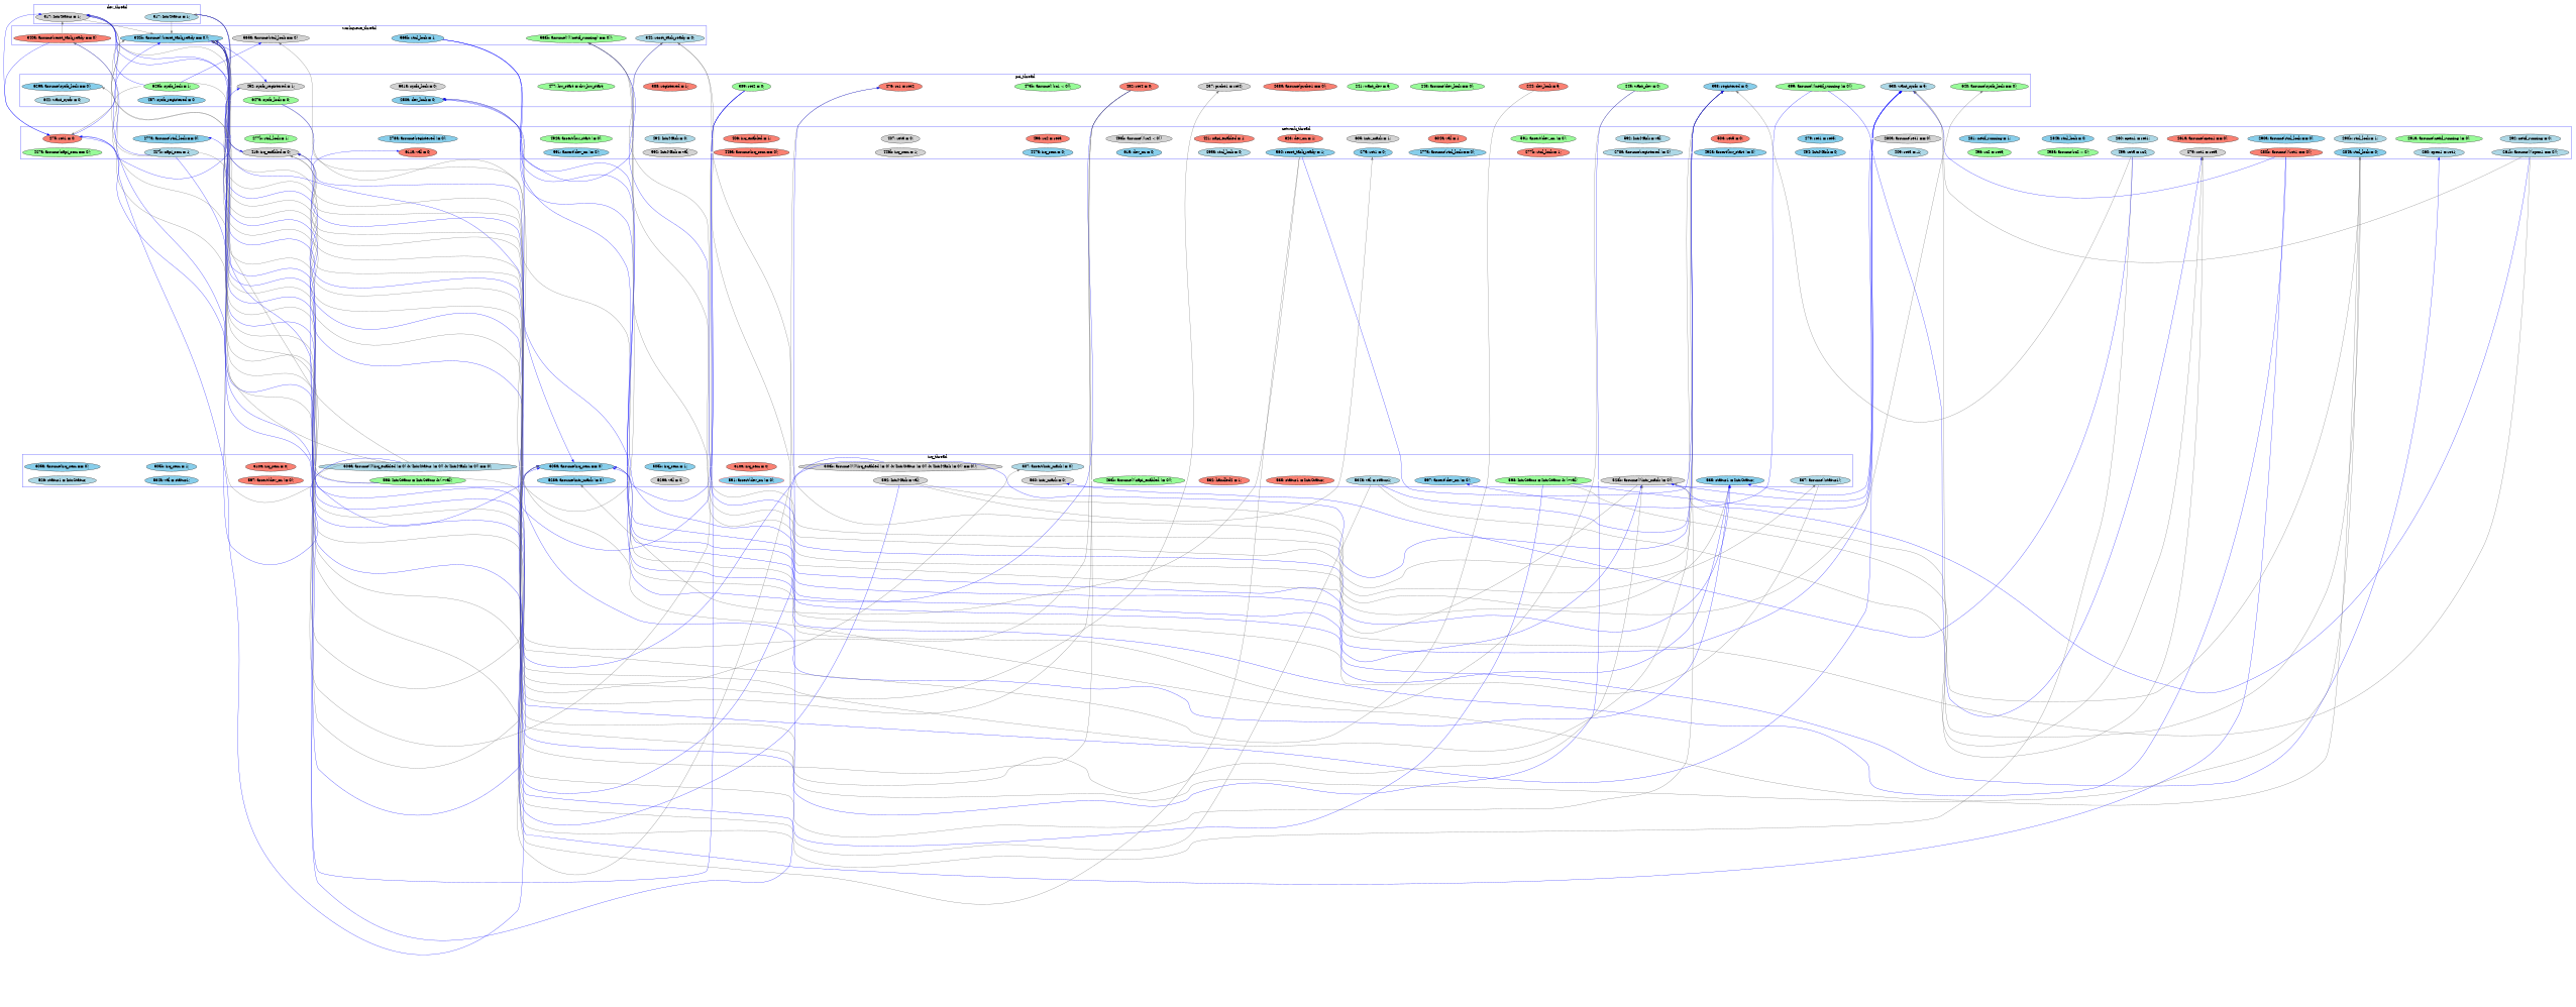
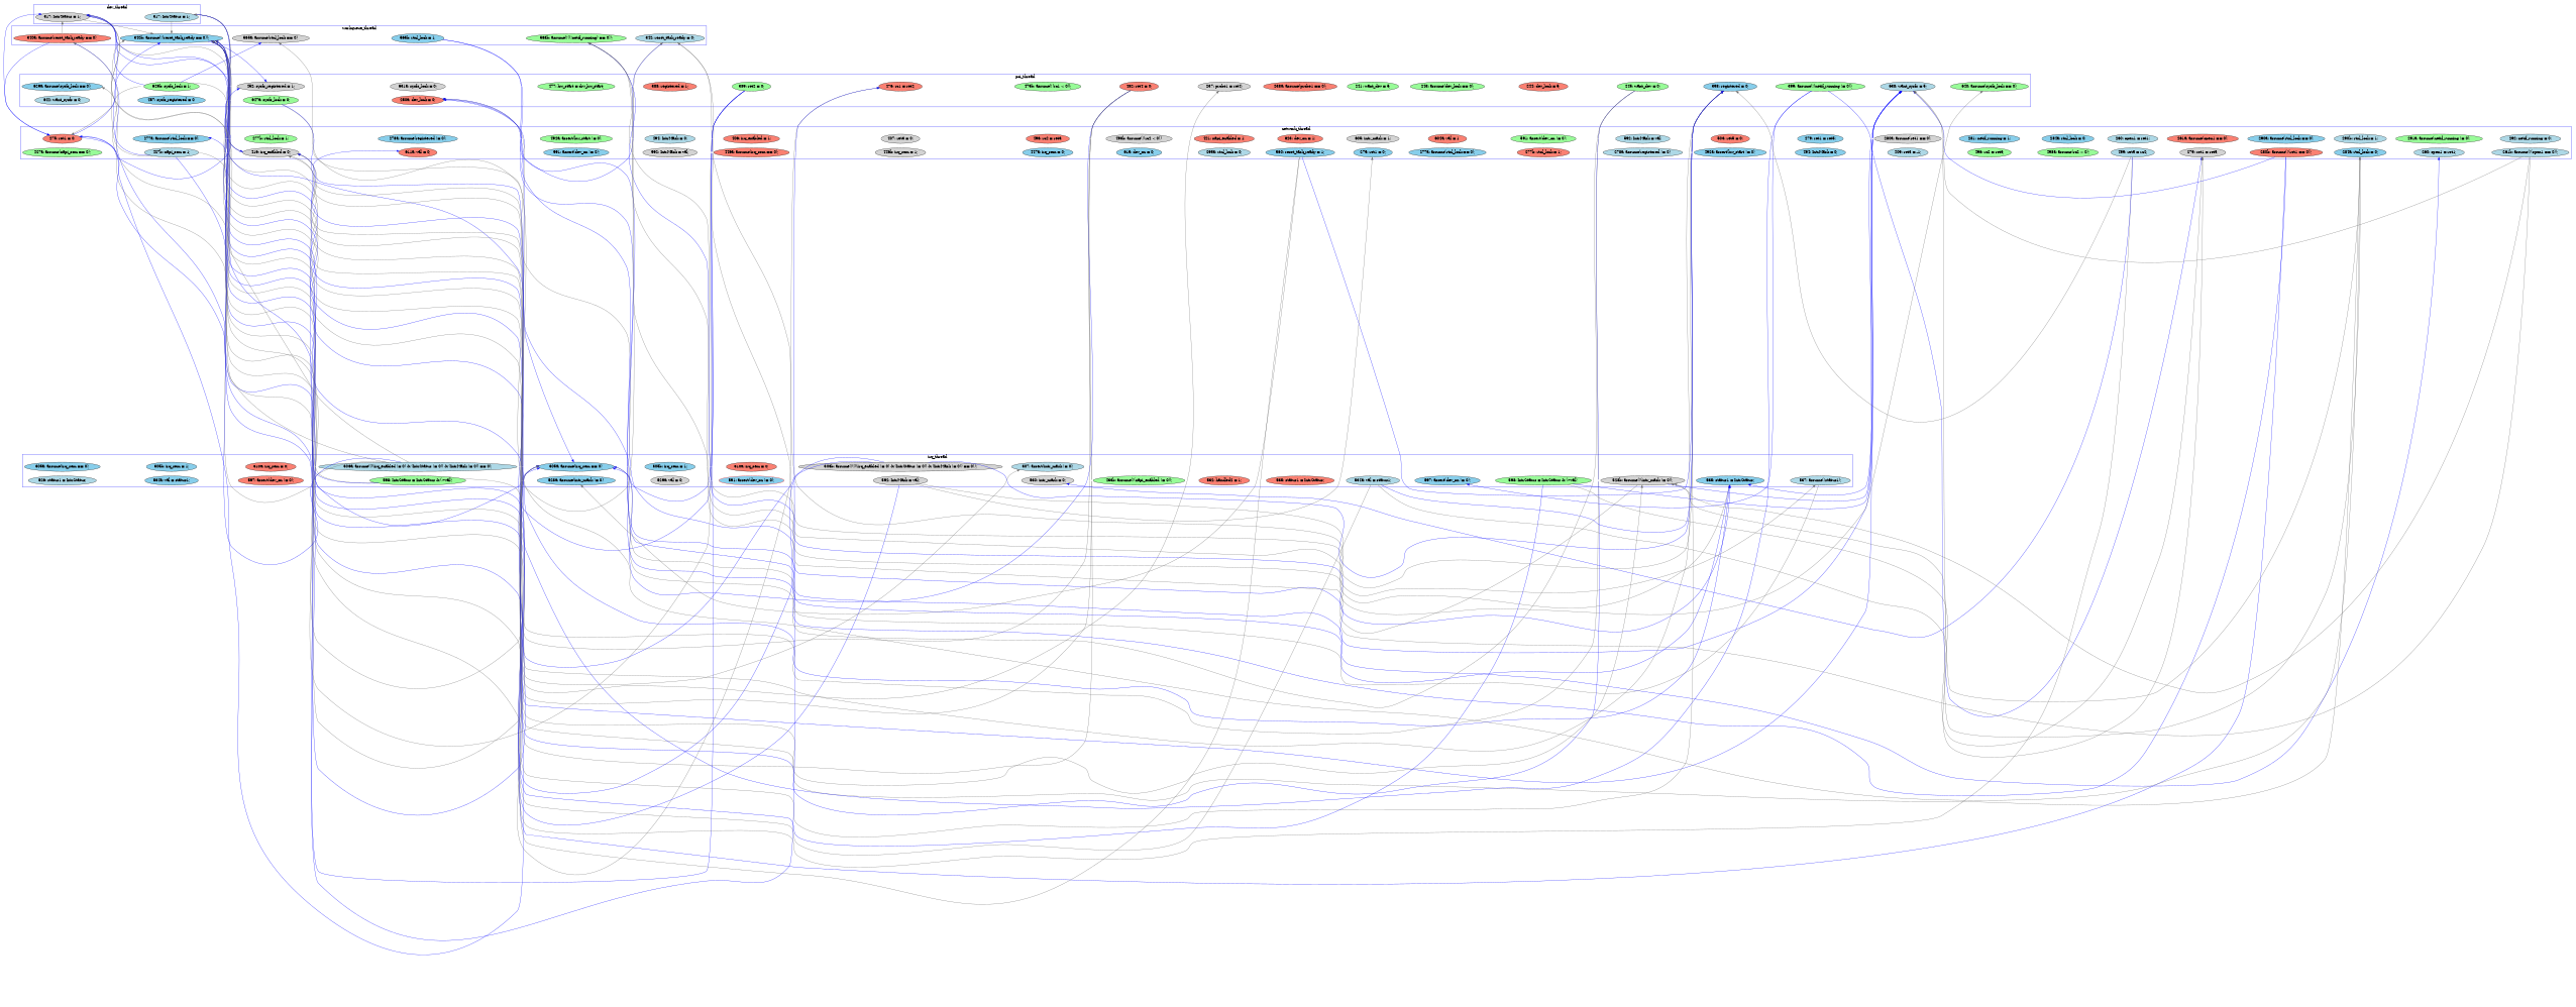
  digraph {
    rankdir=LR
    node [fillcolor=skyblue style=filled]
    edge [color=white style=solid]
    n1 [fillcolor=lightblue label="317: IntrStatus = 1;"]
    n2 [fillcolor=lightgrey label="317: IntrStatus = 1;"]
    n3 [label="565b: rtnl_lock = 1;"]
    n4 [fillcolor=palegreen label="568b: assume(!((!netif_running) == 0));"]
    n5 [label="340b: assume(!(reset_task_ready == 0));"]
    n6 [fillcolor=lightblue label="342: reset_task_ready = 0;"]
    n7 [fillcolor=salmon label="340a: assume(reset_task_ready == 0);"]
    n8 [fillcolor=lightgrey label="565a: assume(rtnl_lock == 0);"]
    n9 [label="398: registered = 0;"]
    n10 [fillcolor=palegreen label="245: want_dev = 0;"]
    n11 [fillcolor=salmon label="482: ret4 = 0;"]
    n12 [fillcolor=palegreen label="629b: sysfs_lock = 1;"]
    n13 [fillcolor=palegreen label="389: ret2 = 0;"]
    n14 [fillcolor=palegreen label="241: want_dev = 5;"]
    n15 [fillcolor=palegreen label="243: assume(dev_lock == 0);"]
-   n16 [label="250a: dev_lock = 0;"]
+   n16 [fillcolor=salmon label="250a: dev_lock = 0;"]
    n17 [fillcolor=palegreen label="647a: sysfs_lock = 0;"]
    n18 [fillcolor=lightblue label="638: want_sysfs = 5;"]
    n19 [fillcolor=lightgrey label="237: probe1 = ret4;"]
    n20 [label="629a: assume(sysfs_lock == 0);"]
    n21 [fillcolor=lightblue label="642: want_sysfs = 0;"]
    n22 [fillcolor=salmon label="244: dev_lock = 5;"]
    n23 [fillcolor=palegreen label="399: assume(!(netif_running != 0));"]
    n24 [fillcolor=salmon label="476: rc1 = ret2;"]
    n25 [fillcolor=palegreen label="640: assume(sysfs_lock == 0);"]
    n26 [label="457: sysfs_registered = 0;"]
    n27 [fillcolor=salmon label="238a: assume(probe1 == 0);"]
    n28 [fillcolor=lightgrey label="452: sysfs_registered = 1;"]
    n29 [fillcolor=salmon label="388: registered = 1;"]
    n30 [fillcolor=palegreen label="477: hw_start = drv_hw_start;"]
    n31 [fillcolor=palegreen label="479b: assume(!(rc1 < 0));"]
    n32 [fillcolor=lightgrey label="631a: sysfs_lock = 0;"]
    n33 [fillcolor=lightgrey label="528b: assume(!(intr_mask != 0));"]
    n34 [label="535: status1 = IntrStatus;"]
    n35 [fillcolor=palegreen label="598: IntrStatus = IntrStatus & (~val);"]
    n36 [label="305a: assume(irq_sem == 0);"]
    n37 [fillcolor=lightblue label="306a: assume((((irq_enabled != 0) & (IntrStatus != 0)) & (IntrMask != 0)) == 0);"]
    n38 [fillcolor=lightgrey label="530: intr_mask = 0;"]
    n39 [fillcolor=palegreen label="433b: assume(!(napi_enabled != 0));"]
    n40 [fillcolor=salmon label="310a: irq_sem = 0;"]
    n41 [label="305a: assume(irq_sem == 0);"]
    n42 [label="305b: irq_sem = 1;"]
    n43 [fillcolor=salmon label="310a: irq_sem = 0;"]
    n44 [fillcolor=lightgrey label="306b: assume(!((((irq_enabled != 0) & (IntrStatus != 0)) & (IntrMask != 0)) == 0));"]
    n45 [label="528a: assume(intr_mask != 0);"]
    n46 [fillcolor=lightblue label="537: assume(!status1);"]
    n47 [fillcolor=lightblue label="307: assert(intr_mask != 0);"]
    n48 [label="305b: irq_sem = 1;"]
    n49 [fillcolor=palegreen label="598: IntrStatus = IntrStatus & (~val);"]
    n50 [fillcolor=salmon label="597: assert(dev_on != 0);"]
    n51 [label="534a: val = status1;"]
    n52 [fillcolor=lightblue label="534a: val = status1;"]
    n53 [label="597: assert(dev_on != 0);"]
    n54 [fillcolor=lightgrey label="592: IntrMask = val;"]
    n55 [fillcolor=lightblue label="526: status1 = IntrStatus;"]
    n56 [fillcolor=salmon label="532: handled2 = 1;"]
    n57 [fillcolor=salmon label="535: status1 = IntrStatus;"]
    n58 [color=red label="591: assert(dev_on != 0);"]
    n59 [fillcolor=lightgrey label="529a: val = 0;"]
    n60 [fillcolor=salmon label="275: ret1 = 0;"]
    n61 [fillcolor=lightblue label="427b: napi_sem = 1;"]
    n62 [fillcolor=lightgrey label="416: irq_enabled = 0;"]
    n63 [label="277a: assume(rtnl_lock == 0);"]
    n64 [fillcolor=palegreen label="277b: rtnl_lock = 1;"]
    n65 [fillcolor=lightblue label="292: netif_running = 0;"]
    n66 [fillcolor=palegreen label="498a: assume(rc2 < 0);"]
    n67 [fillcolor=lightblue label="499: ret5 = rc2;"]
    n68 [fillcolor=salmon label="280b: assume(!(ret1 == 0));"]
    n69 [label="277a: assume(rtnl_lock == 0);"]
    n70 [fillcolor=salmon label="277b: rtnl_lock = 1;"]
    n71 [fillcolor=lightblue label="261b: assume(!(open1 == 0));"]
    n72 [fillcolor=palegreen label="427a: assume(napi_sem == 0);"]
    n73 [fillcolor=palegreen label="492a: assert(hw_start != 0);"]
    n74 [fillcolor=lightblue label="494: IntrMask = 0;"]
    n75 [fillcolor=lightblue label="290b: rtnl_lock = 1;"]
    n76 [fillcolor=palegreen label="291a: assume(netif_running != 0);"]
    n77 [fillcolor=lightblue label="278a: assume(registered != 0);"]
    n78 [label="492a: assert(hw_start != 0);"]
    n79 [fillcolor=salmon label="604a: val = 1;"]
    n80 [fillcolor=palegreen label="591: assert(dev_on != 0);"]
    n81 [fillcolor=salmon label="611a: val = 0;"]
    n82 [label="591: assert(dev_on != 0);"]
    n83 [fillcolor=lightgrey label="605: intr_mask = 1;"]
    n84 [fillcolor=palegreen label="496: rc2 = ret3;"]
    n85 [label="560: reset_task_ready = 1;"]
    n86 [label="278a: assume(registered != 0);"]
    n87 [label="284a: rtnl_lock = 0;"]
    n88 [fillcolor=salmon label="496: rc2 = ret3;"]
    n89 [fillcolor=lightgrey label="498b: assume(!(rc2 < 0));"]
    n90 [label="290a: assume(rtnl_lock == 0);"]
    n91 [fillcolor=salmon label="261a: assume(open1 == 0);"]
    n92 [fillcolor=lightblue label="260: open1 = ret1;"]
    n93 [fillcolor=lightblue label="592: IntrMask = val;"]
    n94 [label="275: ret1 = 0;"]
    n95 [fillcolor=salmon label="503: ret5 = 0;"]
    n96 [fillcolor=lightblue label="409: ret3 = -1;"]
    n97 [label="279: ret1 = ret5;"]
    n98 [fillcolor=lightgrey label="280a: assume(ret1 == 0);"]
    n99 [label="281: netif_running = 1;"]
    n100 [label="284a: rtnl_lock = 0;"]
    n101 [fillcolor=salmon label="406: irq_enabled = 1;"]
    n102 [fillcolor=lightgrey label="279: ret1 = ret5;"]
    n103 [fillcolor=lightgrey label="407: ret3 = 0;"]
    n104 [label="615: dev_on = 0;"]
    n105 [fillcolor=lightblue label="295a: rtnl_lock = 0;"]
    n106 [fillcolor=salmon label="446a: assume(irq_sem == 0);"]
    n107 [fillcolor=lightgrey label="446b: irq_sem = 1;"]
    n108 [fillcolor=salmon label="421: napi_enabled = 1;"]
    n109 [fillcolor=lightblue label="260: open1 = ret1;"]
    n110 [fillcolor=salmon label="623: dev_on = 1;"]
    n111 [fillcolor=lightgrey label="592: IntrMask = val;"]
    n112 [label="447a: irq_sem = 0;"]
    n113 [label="494: IntrMask = 0;"]
    subgraph cluster_1 {
      color=blue
      label=dev_thread
      n1
      n2
    }
    subgraph cluster_2 {
      color=blue
      label=workqueue_thread
      n3
      n4
      n5
      n6
      n7
      n8
    }
    subgraph cluster_3 {
      color=blue
      label=pci_thread
      n9
      n10
      n11
      n12
      n13
      n14
      n15
      n16
      n17
      n18
      n19
      n20
      n21
      n22
      n23
      n24
      n25
      n26
      n27
      n28
      n29
      n30
      n31
      n32
    }
    subgraph cluster_4 {
      color=blue
      label=irq_thread
      n33
      n34
      n35
      n36
      n37
      n38
      n39
      n40
      n41
      n42
      n43
      n44
      n45
      n46
      n47
      n48
      n49
      n50
      n51
      n52
      n53
      n54
      n55
      n56
      n57
      n58
      n59
    }
    subgraph cluster_5 {
      color=blue
      label=network_thread
      n60
      n61
      n62
      n63
      n64
      n65
      n66
      n67
      n68
      n69
      n70
      n71
      n72
      n73
      n74
      n75
      n76
      n77
      n78
      n79
      n80
      n81
      n82
      n83
      n84
      n85
      n86
      n87
      n88
      n89
      n90
      n91
      n92
      n93
      n94
      n95
      n96
      n97
      n98
      n99
      n100
      n101
      n102
      n103
      n104
      n105
      n106
      n107
      n108
      n109
      n110
      n111
      n112
      n113
    }
    n1 -> n5 [color=gray40 constraint=false]
    n1 -> n19 [color=gray40 constraint=false]
    n1 -> n36 [color=blue constraint=false]
    n1 -> n62 [color=blue constraint=false]
    n2 -> n1
    n2 -> n5 [color=gray40 constraint=false]
    n2 -> n24 [color=gray40 constraint=false]
    n2 -> n36 [color=blue constraint=false]
    n2 -> n62 [color=blue constraint=false]
    n3 -> n4
    n3 -> n18 [color=blue constraint=false]
-   n3 -> n33 [color=blue constraint=false]
    n3 -> n109 [color=blue constraint=false]
    n4 -> n6
    n4 -> n25 [color=gray40 constraint=false]
    n4 -> n34 [color=blue constraint=false]
    n5 -> n8
    n5 -> n18 [color=blue constraint=false]
    n5 -> n28 [color=blue constraint=false]
    n5 -> n33 [color=gray40 constraint=false]
    n5 -> n87 [color=gray40 constraint=false]
    n6 -> n16 [color=blue constraint=false]
    n6 -> n46 [color=gray40 constraint=false]
    n7 -> n2 [color=gray40 constraint=false]
    n7 -> n5
    n7 -> n36 [color=blue constraint=false]
    n7 -> n60 [color=blue constraint=false]
    n8 -> n3
    n9 -> n23
    n10 -> n5 [color=blue constraint=false]
    n10 -> n9
    n10 -> n36 [color=gray40 constraint=false]
-   n22 -> n62 [color=gray40 constraint=false]
+   n10 -> n62 [color=gray40 constraint=false]
    n11 -> n1 [color=gray40 constraint=false]
    n11 -> n5 [color=gray40 constraint=false]
    n11 -> n19
    n11 -> n36 [color=blue constraint=false]
    n11 -> n62 [color=gray40 constraint=false]
    n12 -> n2 [color=blue constraint=false]
    n12 -> n8 [color=blue constraint=false]
    n12 -> n28
    n12 -> n36 [color=gray40 constraint=false]
    n12 -> n60 [color=gray40 constraint=false]
    n13 -> n2 [color=gray40 constraint=false]
    n13 -> n5 [color=blue constraint=false]
    n13 -> n24
    n13 -> n36 [color=blue constraint=false]
    n13 -> n63 [color=blue constraint=false]
    n14 -> n15
    n15 -> n22
    n17 -> n6 [color=gray40 constraint=false]
    n17 -> n16
    n17 -> n34 [color=blue constraint=false]
    n18 -> n25
    n18 -> n34 [color=blue constraint=false]
    n19 -> n27
    n20 -> n12
    n21 -> n26
    n22 -> n10
+   n23 -> n5 [color=blue constraint=false]
    n23 -> n18
    n23 -> n53 [color=blue constraint=false]
    n23 -> n102 [color=blue constraint=false]
    n24 -> n31
    n26 -> n17
    n27 -> n14
    n28 -> n32
    n29 -> n13
    n30 -> n29
    n31 -> n11
    n32 -> n30
    n33 -> n4 [color=gray40 constraint=false]
    n33 -> n18 [color=blue constraint=false]
    n33 -> n34
    n34 -> n6 [color=gray40 constraint=false]
    n34 -> n16 [color=blue constraint=false]
    n34 -> n46
    n35 -> n5 [color=gray40 constraint=false]
    n35 -> n9 [color=gray40 constraint=false]
    n35 -> n45
    n35 -> n81 [color=blue constraint=false]
    n36 -> n48
    n37 -> n2 [color=gray40 constraint=false]
    n37 -> n7 [color=gray40 constraint=false]
    n37 -> n20 [color=gray40 constraint=false]
    n37 -> n36
    n37 -> n60 [color=blue constraint=false]
    n38 -> n39
    n39 -> n56
    n40 -> n37
    n41 -> n42
    n42 -> n40
    n43 -> n44
    n44 -> n5 [color=blue constraint=false]
    n44 -> n9 [color=blue constraint=false]
    n44 -> n47
    n44 -> n62 [color=blue constraint=false]
    n45 -> n59
    n46 -> n16 [color=gray40 constraint=false]
    n48 -> n43
    n49 -> n5 [color=blue constraint=false]
    n49 -> n18 [color=blue constraint=false]
    n49 -> n33
    n49 -> n102 [color=gray40 constraint=false]
    n50 -> n35
    n51 -> n50
    n52 -> n5 [color=gray40 constraint=false]
    n52 -> n9 [color=blue constraint=false]
    n52 -> n53
    n52 -> n102 [color=gray40 constraint=false]
    n53 -> n49
    n54 -> n5 [color=blue constraint=false]
    n54 -> n9 [color=gray40 constraint=false]
    n54 -> n38
    n54 -> n94 [color=gray40 constraint=false]
    n55 -> n51
    n56 -> n57
    n57 -> n52
    n58 -> n54
    n59 -> n58
    n60 -> n2 [color=blue constraint=false]
    n60 -> n5 [color=blue constraint=false]
    n60 -> n28 [color=blue constraint=false]
    n60 -> n36 [color=blue constraint=false]
    n60 -> n63
    n61 -> n2 [color=blue constraint=false]
    n61 -> n5 [color=gray40 constraint=false]
    n61 -> n24 [color=blue constraint=false]
    n61 -> n36 [color=gray40 constraint=false]
    n61 -> n62
    n62 -> n5 [color=gray40 constraint=false]
    n62 -> n9 [color=gray40 constraint=false]
    n62 -> n47 [color=gray40 constraint=false]
    n62 -> n81
    n63 -> n64
    n64 -> n86
    n66 -> n67
    n67 -> n5 [color=gray40 constraint=false]
    n67 -> n9 [color=gray40 constraint=false]
    n67 -> n38 [color=blue constraint=false]
    n67 -> n102
    n68 -> n5 [color=blue constraint=false]
    n68 -> n16 [color=blue constraint=false]
    n68 -> n18 [color=blue constraint=false]
    n68 -> n87
    n69 -> n70
    n70 -> n77
    n71 -> n4 [color=gray40 constraint=false]
    n71 -> n18 [color=gray40 constraint=false]
-   n71 -> n33 [color=blue constraint=false]
+   n71 -> n33 [color=gray40 constraint=false]
    n72 -> n61
    n73 -> n74
    n74 -> n101
    n75 -> n76
    n76 -> n65
    n77 -> n78
    n78 -> n113
    n79 -> n80
    n80 -> n93
    n81 -> n82
    n82 -> n111
    n83 -> n79
    n84 -> n66
    n85 -> n5 [color=gray40 constraint=false]
    n85 -> n9 [color=blue constraint=false]
    n85 -> n45 [color=gray40 constraint=false]
    n85 -> n94
    n86 -> n73
    n87 -> n8 [color=gray40 constraint=false]
    n87 -> n18 [color=gray40 constraint=false]
    n87 -> n33 [color=gray40 constraint=false]
    n87 -> n109
    n88 -> n89
    n89 -> n108
    n90 -> n75
    n91 -> n90
    n92 -> n91
    n93 -> n95
    n94 -> n69
    n95 -> n97
    n96 -> n84
    n97 -> n98
    n98 -> n99
    n99 -> n100
    n100 -> n92
    n101 -> n103
    n102 -> n68
    n103 -> n88
    n104 -> n105
    n105 -> n85
    n106 -> n107
    n107 -> n112
    n108 -> n110
    n109 -> n71
    n110 -> n83
    n111 -> n106
    n112 -> n104
    n113 -> n96
  }
